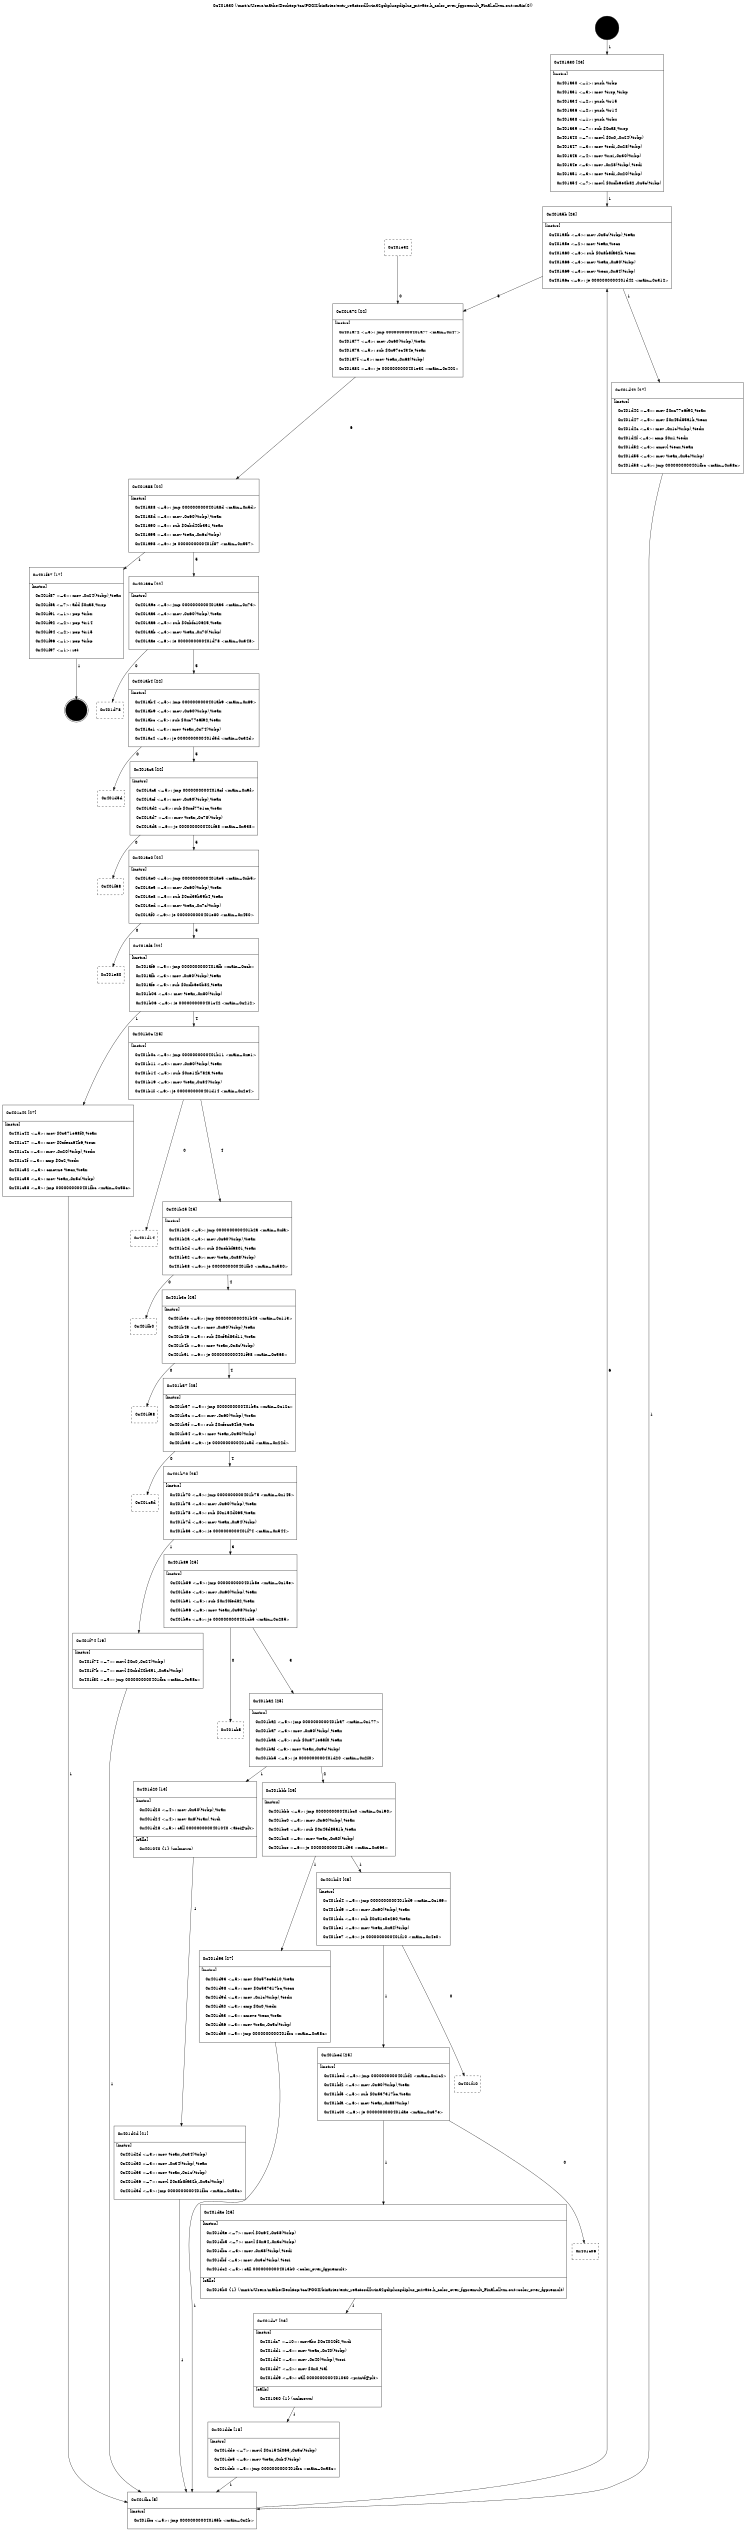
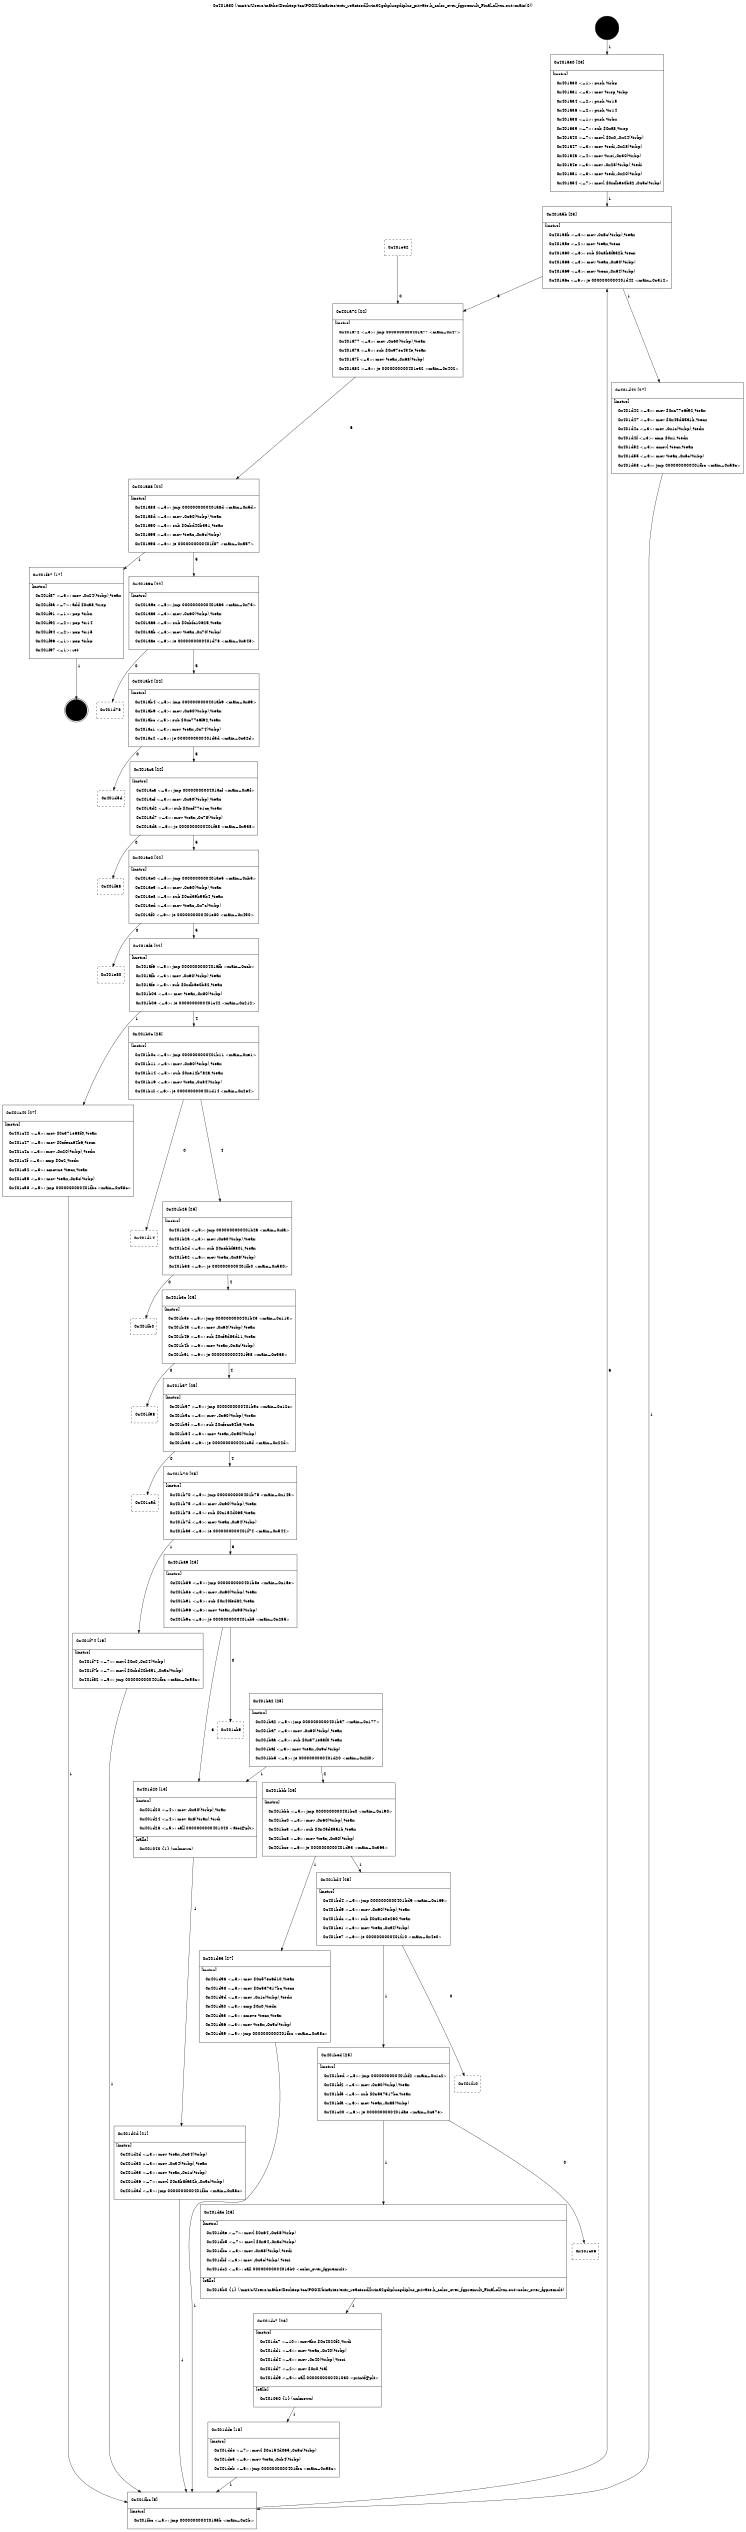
  digraph {
    label="0x401a30 (/mnt/c/Users/mathe/Desktop/tcc/POCII/binaries/extr_reactosdllwin32gdiplusgdiplus_private.h_color_over_fgpremult_Final-ollvm.out::main(0))"
    labelloc=t
    node [shape=record]
    Entry [fillcolor=black height=0.3 shape=circle style=filled width=0.3]
    n2 [label="{\n     0x401a30 [43]\l\n     | [instrs]\l\n     &nbsp;&nbsp;0x401a30 \<+1\>: push %rbp\l\n     &nbsp;&nbsp;0x401a31 \<+3\>: mov %rsp,%rbp\l\n     &nbsp;&nbsp;0x401a34 \<+2\>: push %r15\l\n     &nbsp;&nbsp;0x401a36 \<+2\>: push %r14\l\n     &nbsp;&nbsp;0x401a38 \<+1\>: push %rbx\l\n     &nbsp;&nbsp;0x401a39 \<+7\>: sub $0xa8,%rsp\l\n     &nbsp;&nbsp;0x401a40 \<+7\>: movl $0x0,-0x24(%rbp)\l\n     &nbsp;&nbsp;0x401a47 \<+3\>: mov %edi,-0x28(%rbp)\l\n     &nbsp;&nbsp;0x401a4a \<+4\>: mov %rsi,-0x30(%rbp)\l\n     &nbsp;&nbsp;0x401a4e \<+3\>: mov -0x28(%rbp),%edi\l\n     &nbsp;&nbsp;0x401a51 \<+3\>: mov %edi,-0x20(%rbp)\l\n     &nbsp;&nbsp;0x401a54 \<+7\>: movl $0xdb6e0b82,-0x5c(%rbp)\l\n  }"]
    n3 [label="{\n     0x401a5b [23]\l\n     | [instrs]\l\n     &nbsp;&nbsp;0x401a5b \<+3\>: mov -0x5c(%rbp),%eax\l\n     &nbsp;&nbsp;0x401a5e \<+2\>: mov %eax,%ecx\l\n     &nbsp;&nbsp;0x401a60 \<+6\>: sub $0x8b8fa32b,%ecx\l\n     &nbsp;&nbsp;0x401a66 \<+3\>: mov %eax,-0x60(%rbp)\l\n     &nbsp;&nbsp;0x401a69 \<+3\>: mov %ecx,-0x64(%rbp)\l\n     &nbsp;&nbsp;0x401a6c \<+6\>: je 0000000000401d42 \<main+0x312\>\l\n  }"]
    n4 [label="{\n     0x401d42 [27]\l\n     | [instrs]\l\n     &nbsp;&nbsp;0x401d42 \<+5\>: mov $0xc77e6f92,%eax\l\n     &nbsp;&nbsp;0x401d47 \<+5\>: mov $0x45d85a1b,%ecx\l\n     &nbsp;&nbsp;0x401d4c \<+3\>: mov -0x1c(%rbp),%edx\l\n     &nbsp;&nbsp;0x401d4f \<+3\>: cmp $0x1,%edx\l\n     &nbsp;&nbsp;0x401d52 \<+3\>: cmovl %ecx,%eax\l\n     &nbsp;&nbsp;0x401d55 \<+3\>: mov %eax,-0x5c(%rbp)\l\n     &nbsp;&nbsp;0x401d58 \<+5\>: jmp 0000000000401fbc \<main+0x58c\>\l\n  }"]
    n5 [label="{\n     0x401a72 [22]\l\n     | [instrs]\l\n     &nbsp;&nbsp;0x401a72 \<+5\>: jmp 0000000000401a77 \<main+0x47\>\l\n     &nbsp;&nbsp;0x401a77 \<+3\>: mov -0x60(%rbp),%eax\l\n     &nbsp;&nbsp;0x401a7a \<+5\>: sub $0x97ec434e,%eax\l\n     &nbsp;&nbsp;0x401a7f \<+3\>: mov %eax,-0x68(%rbp)\l\n     &nbsp;&nbsp;0x401a82 \<+6\>: je 0000000000401e32 \<main+0x402\>\l\n  }"]
    n6 [label="{\n     0x401fbc [5]\l\n     | [instrs]\l\n     &nbsp;&nbsp;0x401fbc \<+5\>: jmp 0000000000401a5b \<main+0x2b\>\l\n  }"]
    n7 [label="{\n     0x401a88 [22]\l\n     | [instrs]\l\n     &nbsp;&nbsp;0x401a88 \<+5\>: jmp 0000000000401a8d \<main+0x5d\>\l\n     &nbsp;&nbsp;0x401a8d \<+3\>: mov -0x60(%rbp),%eax\l\n     &nbsp;&nbsp;0x401a90 \<+5\>: sub $0xbd40b351,%eax\l\n     &nbsp;&nbsp;0x401a95 \<+3\>: mov %eax,-0x6c(%rbp)\l\n     &nbsp;&nbsp;0x401a98 \<+6\>: je 0000000000401f87 \<main+0x557\>\l\n  }"]
    n8 [label="{\n     0x401e32\l\n  }" style=dashed]
    n9 [label="{\n     0x401f87 [17]\l\n     | [instrs]\l\n     &nbsp;&nbsp;0x401f87 \<+3\>: mov -0x24(%rbp),%eax\l\n     &nbsp;&nbsp;0x401f8a \<+7\>: add $0xa8,%rsp\l\n     &nbsp;&nbsp;0x401f91 \<+1\>: pop %rbx\l\n     &nbsp;&nbsp;0x401f92 \<+2\>: pop %r14\l\n     &nbsp;&nbsp;0x401f94 \<+2\>: pop %r15\l\n     &nbsp;&nbsp;0x401f96 \<+1\>: pop %rbp\l\n     &nbsp;&nbsp;0x401f97 \<+1\>: ret\l\n  }"]
    n10 [label="{\n     0x401a9e [22]\l\n     | [instrs]\l\n     &nbsp;&nbsp;0x401a9e \<+5\>: jmp 0000000000401aa3 \<main+0x73\>\l\n     &nbsp;&nbsp;0x401aa3 \<+3\>: mov -0x60(%rbp),%eax\l\n     &nbsp;&nbsp;0x401aa6 \<+5\>: sub $0xbfc10625,%eax\l\n     &nbsp;&nbsp;0x401aab \<+3\>: mov %eax,-0x70(%rbp)\l\n     &nbsp;&nbsp;0x401aae \<+6\>: je 0000000000401d78 \<main+0x348\>\l\n  }"]
    Exit [fillcolor=black height=0.3 peripheries=2 shape=circle style=filled width=0.3]
    n12 [label="{\n     0x401d78\l\n  }" style=dashed]
    n13 [label="{\n     0x401ab4 [22]\l\n     | [instrs]\l\n     &nbsp;&nbsp;0x401ab4 \<+5\>: jmp 0000000000401ab9 \<main+0x89\>\l\n     &nbsp;&nbsp;0x401ab9 \<+3\>: mov -0x60(%rbp),%eax\l\n     &nbsp;&nbsp;0x401abc \<+5\>: sub $0xc77e6f92,%eax\l\n     &nbsp;&nbsp;0x401ac1 \<+3\>: mov %eax,-0x74(%rbp)\l\n     &nbsp;&nbsp;0x401ac4 \<+6\>: je 0000000000401d5d \<main+0x32d\>\l\n  }"]
    n14 [label="{\n     0x401dde [18]\l\n     | [instrs]\l\n     &nbsp;&nbsp;0x401dde \<+7\>: movl $0x154d065,-0x5c(%rbp)\l\n     &nbsp;&nbsp;0x401de5 \<+6\>: mov %eax,-0xb4(%rbp)\l\n     &nbsp;&nbsp;0x401deb \<+5\>: jmp 0000000000401fbc \<main+0x58c\>\l\n  }"]
    n15 [label="{\n     0x401d5d\l\n  }" style=dashed]
    n16 [label="{\n     0x401aca [22]\l\n     | [instrs]\l\n     &nbsp;&nbsp;0x401aca \<+5\>: jmp 0000000000401acf \<main+0x9f\>\l\n     &nbsp;&nbsp;0x401acf \<+3\>: mov -0x60(%rbp),%eax\l\n     &nbsp;&nbsp;0x401ad2 \<+5\>: sub $0xcf77e1cc,%eax\l\n     &nbsp;&nbsp;0x401ad7 \<+3\>: mov %eax,-0x78(%rbp)\l\n     &nbsp;&nbsp;0x401ada \<+6\>: je 0000000000401f68 \<main+0x538\>\l\n  }"]
    n17 [label="{\n     0x401dc7 [23]\l\n     | [instrs]\l\n     &nbsp;&nbsp;0x401dc7 \<+10\>: movabs $0x4020f2,%rdi\l\n     &nbsp;&nbsp;0x401dd1 \<+3\>: mov %eax,-0x40(%rbp)\l\n     &nbsp;&nbsp;0x401dd4 \<+3\>: mov -0x40(%rbp),%esi\l\n     &nbsp;&nbsp;0x401dd7 \<+2\>: mov $0x0,%al\l\n     &nbsp;&nbsp;0x401dd9 \<+5\>: call 0000000000401030 \<printf@plt\>\l\n     | [calls]\l\n     &nbsp;&nbsp;0x401030 \{1\} (unknown)\l\n  }"]
    n18 [label="{\n     0x401f68\l\n  }" style=dashed]
    n19 [label="{\n     0x401ae0 [22]\l\n     | [instrs]\l\n     &nbsp;&nbsp;0x401ae0 \<+5\>: jmp 0000000000401ae5 \<main+0xb5\>\l\n     &nbsp;&nbsp;0x401ae5 \<+3\>: mov -0x60(%rbp),%eax\l\n     &nbsp;&nbsp;0x401ae8 \<+5\>: sub $0xd39b59b4,%eax\l\n     &nbsp;&nbsp;0x401aed \<+3\>: mov %eax,-0x7c(%rbp)\l\n     &nbsp;&nbsp;0x401af0 \<+6\>: je 0000000000401e80 \<main+0x450\>\l\n  }"]
    n20 [label="{\n     0x401c06\l\n  }" style=dashed]
    n21 [label="{\n     0x401e80\l\n  }" style=dashed]
    n22 [label="{\n     0x401af6 [22]\l\n     | [instrs]\l\n     &nbsp;&nbsp;0x401af6 \<+5\>: jmp 0000000000401afb \<main+0xcb\>\l\n     &nbsp;&nbsp;0x401afb \<+3\>: mov -0x60(%rbp),%eax\l\n     &nbsp;&nbsp;0x401afe \<+5\>: sub $0xdb6e0b82,%eax\l\n     &nbsp;&nbsp;0x401b03 \<+3\>: mov %eax,-0x80(%rbp)\l\n     &nbsp;&nbsp;0x401b06 \<+6\>: je 0000000000401c42 \<main+0x212\>\l\n  }"]
    n23 [label="{\n     0x401dae [25]\l\n     | [instrs]\l\n     &nbsp;&nbsp;0x401dae \<+7\>: movl $0x64,-0x38(%rbp)\l\n     &nbsp;&nbsp;0x401db5 \<+7\>: movl $0x64,-0x3c(%rbp)\l\n     &nbsp;&nbsp;0x401dbc \<+3\>: mov -0x38(%rbp),%edi\l\n     &nbsp;&nbsp;0x401dbf \<+3\>: mov -0x3c(%rbp),%esi\l\n     &nbsp;&nbsp;0x401dc2 \<+5\>: call 00000000004013b0 \<color_over_fgpremult\>\l\n     | [calls]\l\n     &nbsp;&nbsp;0x4013b0 \{1\} (/mnt/c/Users/mathe/Desktop/tcc/POCII/binaries/extr_reactosdllwin32gdiplusgdiplus_private.h_color_over_fgpremult_Final-ollvm.out::color_over_fgpremult)\l\n  }"]
    n24 [label="{\n     0x401c42 [27]\l\n     | [instrs]\l\n     &nbsp;&nbsp;0x401c42 \<+5\>: mov $0x371e68f0,%eax\l\n     &nbsp;&nbsp;0x401c47 \<+5\>: mov $0xfecc64b6,%ecx\l\n     &nbsp;&nbsp;0x401c4c \<+3\>: mov -0x20(%rbp),%edx\l\n     &nbsp;&nbsp;0x401c4f \<+3\>: cmp $0x2,%edx\l\n     &nbsp;&nbsp;0x401c52 \<+3\>: cmovne %ecx,%eax\l\n     &nbsp;&nbsp;0x401c55 \<+3\>: mov %eax,-0x5c(%rbp)\l\n     &nbsp;&nbsp;0x401c58 \<+5\>: jmp 0000000000401fbc \<main+0x58c\>\l\n  }"]
    n25 [label="{\n     0x401b0c [25]\l\n     | [instrs]\l\n     &nbsp;&nbsp;0x401b0c \<+5\>: jmp 0000000000401b11 \<main+0xe1\>\l\n     &nbsp;&nbsp;0x401b11 \<+3\>: mov -0x60(%rbp),%eax\l\n     &nbsp;&nbsp;0x401b14 \<+5\>: sub $0xe12b782a,%eax\l\n     &nbsp;&nbsp;0x401b19 \<+6\>: mov %eax,-0x84(%rbp)\l\n     &nbsp;&nbsp;0x401b1f \<+6\>: je 0000000000401d14 \<main+0x2e4\>\l\n  }"]
    n26 [label="{\n     0x401bed [25]\l\n     | [instrs]\l\n     &nbsp;&nbsp;0x401bed \<+5\>: jmp 0000000000401bf2 \<main+0x1c2\>\l\n     &nbsp;&nbsp;0x401bf2 \<+3\>: mov -0x60(%rbp),%eax\l\n     &nbsp;&nbsp;0x401bf5 \<+5\>: sub $0x537317bc,%eax\l\n     &nbsp;&nbsp;0x401bfa \<+6\>: mov %eax,-0xa8(%rbp)\l\n     &nbsp;&nbsp;0x401c00 \<+6\>: je 0000000000401dae \<main+0x37e\>\l\n  }"]
    n27 [label="{\n     0x401d14\l\n  }" style=dashed]
    n28 [label="{\n     0x401b25 [25]\l\n     | [instrs]\l\n     &nbsp;&nbsp;0x401b25 \<+5\>: jmp 0000000000401b2a \<main+0xfa\>\l\n     &nbsp;&nbsp;0x401b2a \<+3\>: mov -0x60(%rbp),%eax\l\n     &nbsp;&nbsp;0x401b2d \<+5\>: sub $0xebbf6801,%eax\l\n     &nbsp;&nbsp;0x401b32 \<+6\>: mov %eax,-0x88(%rbp)\l\n     &nbsp;&nbsp;0x401b38 \<+6\>: je 0000000000401fb0 \<main+0x580\>\l\n  }"]
    n29 [label="{\n     0x401f10\l\n  }" style=dashed]
    n30 [label="{\n     0x401fb0\l\n  }" style=dashed]
    n31 [label="{\n     0x401b3e [25]\l\n     | [instrs]\l\n     &nbsp;&nbsp;0x401b3e \<+5\>: jmp 0000000000401b43 \<main+0x113\>\l\n     &nbsp;&nbsp;0x401b43 \<+3\>: mov -0x60(%rbp),%eax\l\n     &nbsp;&nbsp;0x401b46 \<+5\>: sub $0xf5d83d11,%eax\l\n     &nbsp;&nbsp;0x401b4b \<+6\>: mov %eax,-0x8c(%rbp)\l\n     &nbsp;&nbsp;0x401b51 \<+6\>: je 0000000000401f98 \<main+0x568\>\l\n  }"]
    n32 [label="{\n     0x401bd4 [25]\l\n     | [instrs]\l\n     &nbsp;&nbsp;0x401bd4 \<+5\>: jmp 0000000000401bd9 \<main+0x1a9\>\l\n     &nbsp;&nbsp;0x401bd9 \<+3\>: mov -0x60(%rbp),%eax\l\n     &nbsp;&nbsp;0x401bdc \<+5\>: sub $0x51e0e260,%eax\l\n     &nbsp;&nbsp;0x401be1 \<+6\>: mov %eax,-0xa4(%rbp)\l\n     &nbsp;&nbsp;0x401be7 \<+6\>: je 0000000000401f10 \<main+0x4e0\>\l\n  }"]
    n33 [label="{\n     0x401f98\l\n  }" style=dashed]
    n34 [label="{\n     0x401b57 [25]\l\n     | [instrs]\l\n     &nbsp;&nbsp;0x401b57 \<+5\>: jmp 0000000000401b5c \<main+0x12c\>\l\n     &nbsp;&nbsp;0x401b5c \<+3\>: mov -0x60(%rbp),%eax\l\n     &nbsp;&nbsp;0x401b5f \<+5\>: sub $0xfecc64b6,%eax\l\n     &nbsp;&nbsp;0x401b64 \<+6\>: mov %eax,-0x90(%rbp)\l\n     &nbsp;&nbsp;0x401b6a \<+6\>: je 0000000000401c5d \<main+0x22d\>\l\n  }"]
    n35 [label="{\n     0x401d93 [27]\l\n     | [instrs]\l\n     &nbsp;&nbsp;0x401d93 \<+5\>: mov $0x57ec6d10,%eax\l\n     &nbsp;&nbsp;0x401d98 \<+5\>: mov $0x537317bc,%ecx\l\n     &nbsp;&nbsp;0x401d9d \<+3\>: mov -0x1c(%rbp),%edx\l\n     &nbsp;&nbsp;0x401da0 \<+3\>: cmp $0x0,%edx\l\n     &nbsp;&nbsp;0x401da3 \<+3\>: cmove %ecx,%eax\l\n     &nbsp;&nbsp;0x401da6 \<+3\>: mov %eax,-0x5c(%rbp)\l\n     &nbsp;&nbsp;0x401da9 \<+5\>: jmp 0000000000401fbc \<main+0x58c\>\l\n  }"]
    n36 [label="{\n     0x401c5d\l\n  }" style=dashed]
    n37 [label="{\n     0x401b70 [25]\l\n     | [instrs]\l\n     &nbsp;&nbsp;0x401b70 \<+5\>: jmp 0000000000401b75 \<main+0x145\>\l\n     &nbsp;&nbsp;0x401b75 \<+3\>: mov -0x60(%rbp),%eax\l\n     &nbsp;&nbsp;0x401b78 \<+5\>: sub $0x154d065,%eax\l\n     &nbsp;&nbsp;0x401b7d \<+6\>: mov %eax,-0x94(%rbp)\l\n     &nbsp;&nbsp;0x401b83 \<+6\>: je 0000000000401f74 \<main+0x544\>\l\n  }"]
    n38 [label="{\n     0x401d2d [21]\l\n     | [instrs]\l\n     &nbsp;&nbsp;0x401d2d \<+3\>: mov %eax,-0x34(%rbp)\l\n     &nbsp;&nbsp;0x401d30 \<+3\>: mov -0x34(%rbp),%eax\l\n     &nbsp;&nbsp;0x401d33 \<+3\>: mov %eax,-0x1c(%rbp)\l\n     &nbsp;&nbsp;0x401d36 \<+7\>: movl $0x8b8fa32b,-0x5c(%rbp)\l\n     &nbsp;&nbsp;0x401d3d \<+5\>: jmp 0000000000401fbc \<main+0x58c\>\l\n  }"]
    n39 [label="{\n     0x401f74 [19]\l\n     | [instrs]\l\n     &nbsp;&nbsp;0x401f74 \<+7\>: movl $0x0,-0x24(%rbp)\l\n     &nbsp;&nbsp;0x401f7b \<+7\>: movl $0xbd40b351,-0x5c(%rbp)\l\n     &nbsp;&nbsp;0x401f82 \<+5\>: jmp 0000000000401fbc \<main+0x58c\>\l\n  }"]
    n40 [label="{\n     0x401b89 [25]\l\n     | [instrs]\l\n     &nbsp;&nbsp;0x401b89 \<+5\>: jmp 0000000000401b8e \<main+0x15e\>\l\n     &nbsp;&nbsp;0x401b8e \<+3\>: mov -0x60(%rbp),%eax\l\n     &nbsp;&nbsp;0x401b91 \<+5\>: sub $0x40fed82,%eax\l\n     &nbsp;&nbsp;0x401b96 \<+6\>: mov %eax,-0x98(%rbp)\l\n     &nbsp;&nbsp;0x401b9c \<+6\>: je 0000000000401cb5 \<main+0x285\>\l\n  }"]
    n41 [label="{\n     0x401bbb [25]\l\n     | [instrs]\l\n     &nbsp;&nbsp;0x401bbb \<+5\>: jmp 0000000000401bc0 \<main+0x190\>\l\n     &nbsp;&nbsp;0x401bc0 \<+3\>: mov -0x60(%rbp),%eax\l\n     &nbsp;&nbsp;0x401bc3 \<+5\>: sub $0x45d85a1b,%eax\l\n     &nbsp;&nbsp;0x401bc8 \<+6\>: mov %eax,-0xa0(%rbp)\l\n     &nbsp;&nbsp;0x401bce \<+6\>: je 0000000000401d93 \<main+0x363\>\l\n  }"]
    n42 [label="{\n     0x401ba2 [25]\l\n     | [instrs]\l\n     &nbsp;&nbsp;0x401ba2 \<+5\>: jmp 0000000000401ba7 \<main+0x177\>\l\n     &nbsp;&nbsp;0x401ba7 \<+3\>: mov -0x60(%rbp),%eax\l\n     &nbsp;&nbsp;0x401baa \<+5\>: sub $0x371e68f0,%eax\l\n     &nbsp;&nbsp;0x401baf \<+6\>: mov %eax,-0x9c(%rbp)\l\n     &nbsp;&nbsp;0x401bb5 \<+6\>: je 0000000000401d20 \<main+0x2f0\>\l\n  }"]
    n43 [label="{\n     0x401cb5\l\n  }" style=dashed]
    n44 [label="{\n     0x401d20 [13]\l\n     | [instrs]\l\n     &nbsp;&nbsp;0x401d20 \<+4\>: mov -0x30(%rbp),%rax\l\n     &nbsp;&nbsp;0x401d24 \<+4\>: mov 0x8(%rax),%rdi\l\n     &nbsp;&nbsp;0x401d28 \<+5\>: call 0000000000401040 \<atoi@plt\>\l\n     | [calls]\l\n     &nbsp;&nbsp;0x401040 \{1\} (unknown)\l\n  }"]
    Entry -> n2 [label=" 1"]
    n2 -> n3 [label=" 1"]
    n3 -> n4 [label=" 1"]
    n3 -> n5 [label=" 5"]
    n4 -> n6 [label=" 1"]
    n5 -> n7 [label=" 6"]
    n6 -> n3 [label=" 6"]
    n7 -> n9 [label=" 1"]
    n7 -> n10 [label=" 5"]
    n8 -> n5 [label=" 0"]
    n9 -> Exit [label=" 1"]
    n10 -> n12 [label=" 0"]
    n10 -> n13 [label=" 5"]
    n13 -> n15 [label=" 0"]
    n13 -> n16 [label=" 5"]
    n14 -> n6 [label=" 1"]
    n16 -> n18 [label=" 0"]
    n16 -> n19 [label=" 5"]
    n17 -> n14 [label=" 1"]
    n19 -> n21 [label=" 0"]
    n19 -> n22 [label=" 5"]
    n22 -> n24 [label=" 1"]
    n22 -> n25 [label=" 4"]
    n23 -> n17 [label=" 1"]
    n24 -> n6 [label=" 1"]
    n25 -> n27 [label=" 0"]
    n25 -> n28 [label=" 4"]
    n26 -> n20 [label=" 0"]
    n26 -> n23 [label=" 1"]
    n28 -> n30 [label=" 0"]
    n28 -> n31 [label=" 4"]
    n31 -> n33 [label=" 0"]
    n31 -> n34 [label=" 4"]
    n32 -> n26 [label=" 1"]
    n32 -> n29 [label=" 0"]
    n34 -> n36 [label=" 0"]
    n34 -> n37 [label=" 4"]
    n35 -> n6 [label=" 1"]
    n37 -> n39 [label=" 1"]
    n37 -> n40 [label=" 3"]
    n38 -> n6 [label=" 1"]
    n39 -> n6 [label=" 1"]
-   n40 -> n42 [label=" 3"]
+   n40 -> n44 [label=" 3"]
    n40 -> n43 [label=" 0"]
    n41 -> n32 [label=" 1"]
    n41 -> n35 [label=" 1"]
    n42 -> n41 [label=" 2"]
    n42 -> n44 [label=" 1"]
    n44 -> n38 [label=" 1"]
  }
